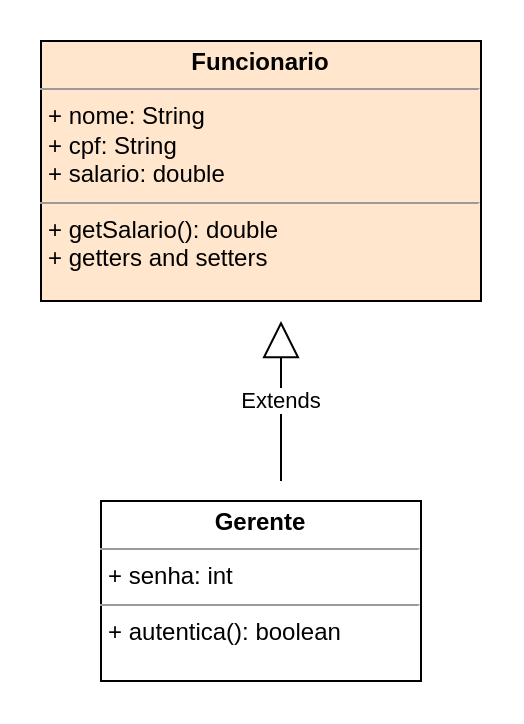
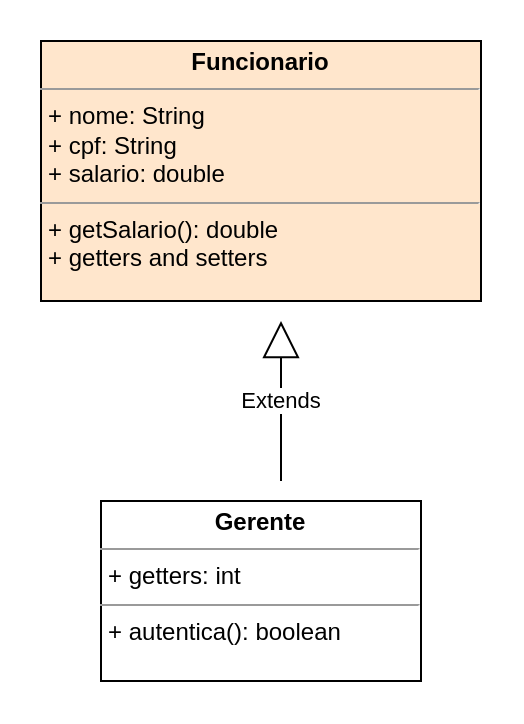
  <mxCell id="0" />
  <mxCell id="1" parent="0" />
  <mxCell id="2" value="&lt;p style=&quot;margin: 0px ; margin-top: 4px ; text-align: center&quot;&gt;&lt;b&gt;Funcionario&lt;/b&gt;&lt;/p&gt;&lt;hr size=&quot;1&quot;&gt;&lt;p style=&quot;margin: 0px ; margin-left: 4px&quot;&gt;+ nome: String&lt;/p&gt;&lt;p style=&quot;margin: 0px ; margin-left: 4px&quot;&gt;+ cpf: String&lt;/p&gt;&lt;p style=&quot;margin: 0px ; margin-left: 4px&quot;&gt;+ salario: double&lt;/p&gt;&lt;hr size=&quot;1&quot;&gt;&lt;p style=&quot;margin: 0px ; margin-left: 4px&quot;&gt;+ getSalario(): double&lt;/p&gt;&lt;p style=&quot;margin: 0px ; margin-left: 4px&quot;&gt;+ getters and setters&lt;/p&gt;" style="verticalAlign=top;align=left;overflow=fill;fontSize=12;fontFamily=Helvetica;html=1;fillColor=#ffe6cc;" vertex="1" parent="1"><mxGeometry x="20" y="20" width="220" height="130" as="geometry" /></mxCell>
  <mxCell id="3" value="Extends" style="endArrow=block;endSize=16;endFill=0;html=1;" edge="1" parent="1"><mxGeometry width="160" relative="1" as="geometry"><mxPoint x="140" y="240" as="sourcePoint" /><mxPoint x="140" y="160" as="targetPoint" /></mxGeometry></mxCell>
- <mxCell id="4" value="&lt;p style=&quot;margin: 0px ; margin-top: 4px ; text-align: center&quot;&gt;&lt;b&gt;Gerente&lt;/b&gt;&lt;/p&gt;&lt;hr size=&quot;1&quot;&gt;&lt;p style=&quot;margin: 0px ; margin-left: 4px&quot;&gt;+ senha: int&lt;/p&gt;&lt;hr size=&quot;1&quot;&gt;&lt;p style=&quot;margin: 0px ; margin-left: 4px&quot;&gt;+ autentica(): boolean&lt;/p&gt;" style="verticalAlign=top;align=left;overflow=fill;fontSize=12;fontFamily=Helvetica;html=1;" vertex="1" parent="1"><mxGeometry x="50" y="250" width="160" height="90" as="geometry" /></mxCell>
+ <mxCell id="4" value="&lt;p style=&quot;margin: 0px ; margin-top: 4px ; text-align: center&quot;&gt;&lt;b&gt;Gerente&lt;/b&gt;&lt;/p&gt;&lt;hr size=&quot;1&quot;&gt;&lt;p style=&quot;margin: 0px ; margin-left: 4px&quot;&gt;+ getters: int&lt;/p&gt;&lt;hr size=&quot;1&quot;&gt;&lt;p style=&quot;margin: 0px ; margin-left: 4px&quot;&gt;+ autentica(): boolean&lt;/p&gt;" style="verticalAlign=top;align=left;overflow=fill;fontSize=12;fontFamily=Helvetica;html=1;" vertex="1" parent="1"><mxGeometry x="50" y="250" width="160" height="90" as="geometry" /></mxCell>
